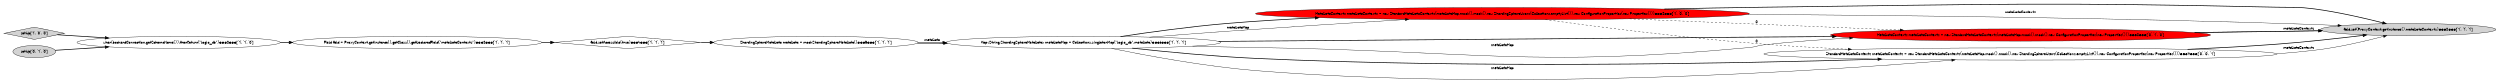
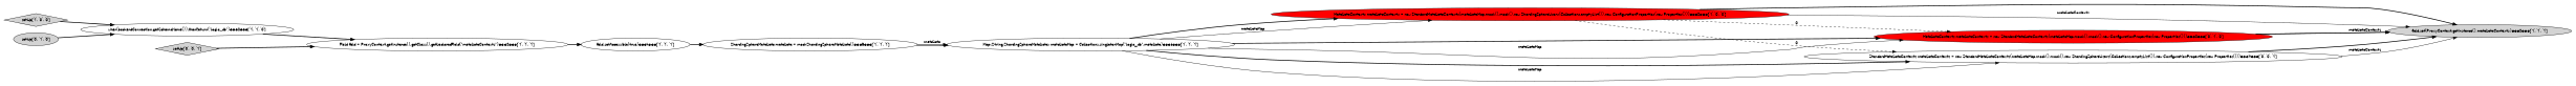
  digraph {
    fontname="Patrick Hand"
    rankdir=LR
    node [fillcolor=white fontname="Patrick Hand" shape=ellipse style=filled]
    edge [fontname="Patrick Hand" style=bold]
    n1 [fillcolor=red label="MetaDataContexts metaDataContexts = new StandardMetaDataContexts(metaDataMap,mock(),mock(),new ShardingSphereUsers(Collections.emptyList()),new ConfigurationProperties(new Properties()))@@@8@@@['1', '0', '0']"]
    n2 [fillcolor=red label="MetaDataContexts metaDataContexts = new StandardMetaDataContexts(metaDataMap,mock(),mock(),new ConfigurationProperties(new Properties()))@@@8@@@['0', '1', '0']"]
    n3 [fillcolor=lightgray label="field.set(ProxyContext.getInstance(),metaDataContexts)@@@8@@@['1', '1', '1']"]
    n4 [label="StandardMetaDataContexts metaDataContexts = new StandardMetaDataContexts(metaDataMap,mock(),mock(),new ShardingSphereUsers(Collections.emptyList()),new ConfigurationProperties(new Properties()))@@@7@@@['0', '0', '1']"]
    n5 [label="when(backendConnection.getSchemaName()).thenReturn(\"logic_db\")@@@3@@@['1', '1', '0']"]
    n6 [label="Field field = ProxyContext.getInstance().getClass().getDeclaredField(\"metaDataContexts\")@@@3@@@['1', '1', '1']"]
-   n7 [label="field.setAccessible(true)@@@4@@@['1', '1', '1']" shape=diamond]
+   n7 [label="field.setAccessible(true)@@@4@@@['1', '1', '1']"]
    n8 [fillcolor=lightgray label="setUp['1', '0', '0']" shape=diamond]
    n9 [label="ShardingSphereMetaData metaData = mockShardingSphereMetaData()@@@5@@@['1', '1', '1']"]
    n10 [fillcolor=lightgray label="setUp['0', '1', '0']"]
    n11 [label="Map<String,ShardingSphereMetaData> metaDataMap = Collections.singletonMap(\"logic_db\",metaData)@@@6@@@['1', '1', '1']"]
+   n12 [fillcolor=lightgray label="setUp['0', '0', '1']" shape=diamond]
    n1 -> n2 [label=0 style=dashed]
    n1 -> n3
    n1 -> n3 [label=metaDataContexts style=solid]
    n1 -> n4 [label=0 style=dashed]
    n2 -> n3 [label=metaDataContexts style=solid]
    n2 -> n3
    n4 -> n3
    n4 -> n3 [label=metaDataContexts style=solid]
    n5 -> n6
    n6 -> n7
    n7 -> n9
    n8 -> n5
    n9 -> n11 [label=metaData style=solid]
    n9 -> n11
    n10 -> n5
    n11 -> n1 [label=metaDataMap style=solid]
    n11 -> n1
    n11 -> n2
    n11 -> n2 [label=metaDataMap style=solid]
    n11 -> n4
    n11 -> n4 [label=metaDataMap style=solid]
+   n12 -> n6
  }
